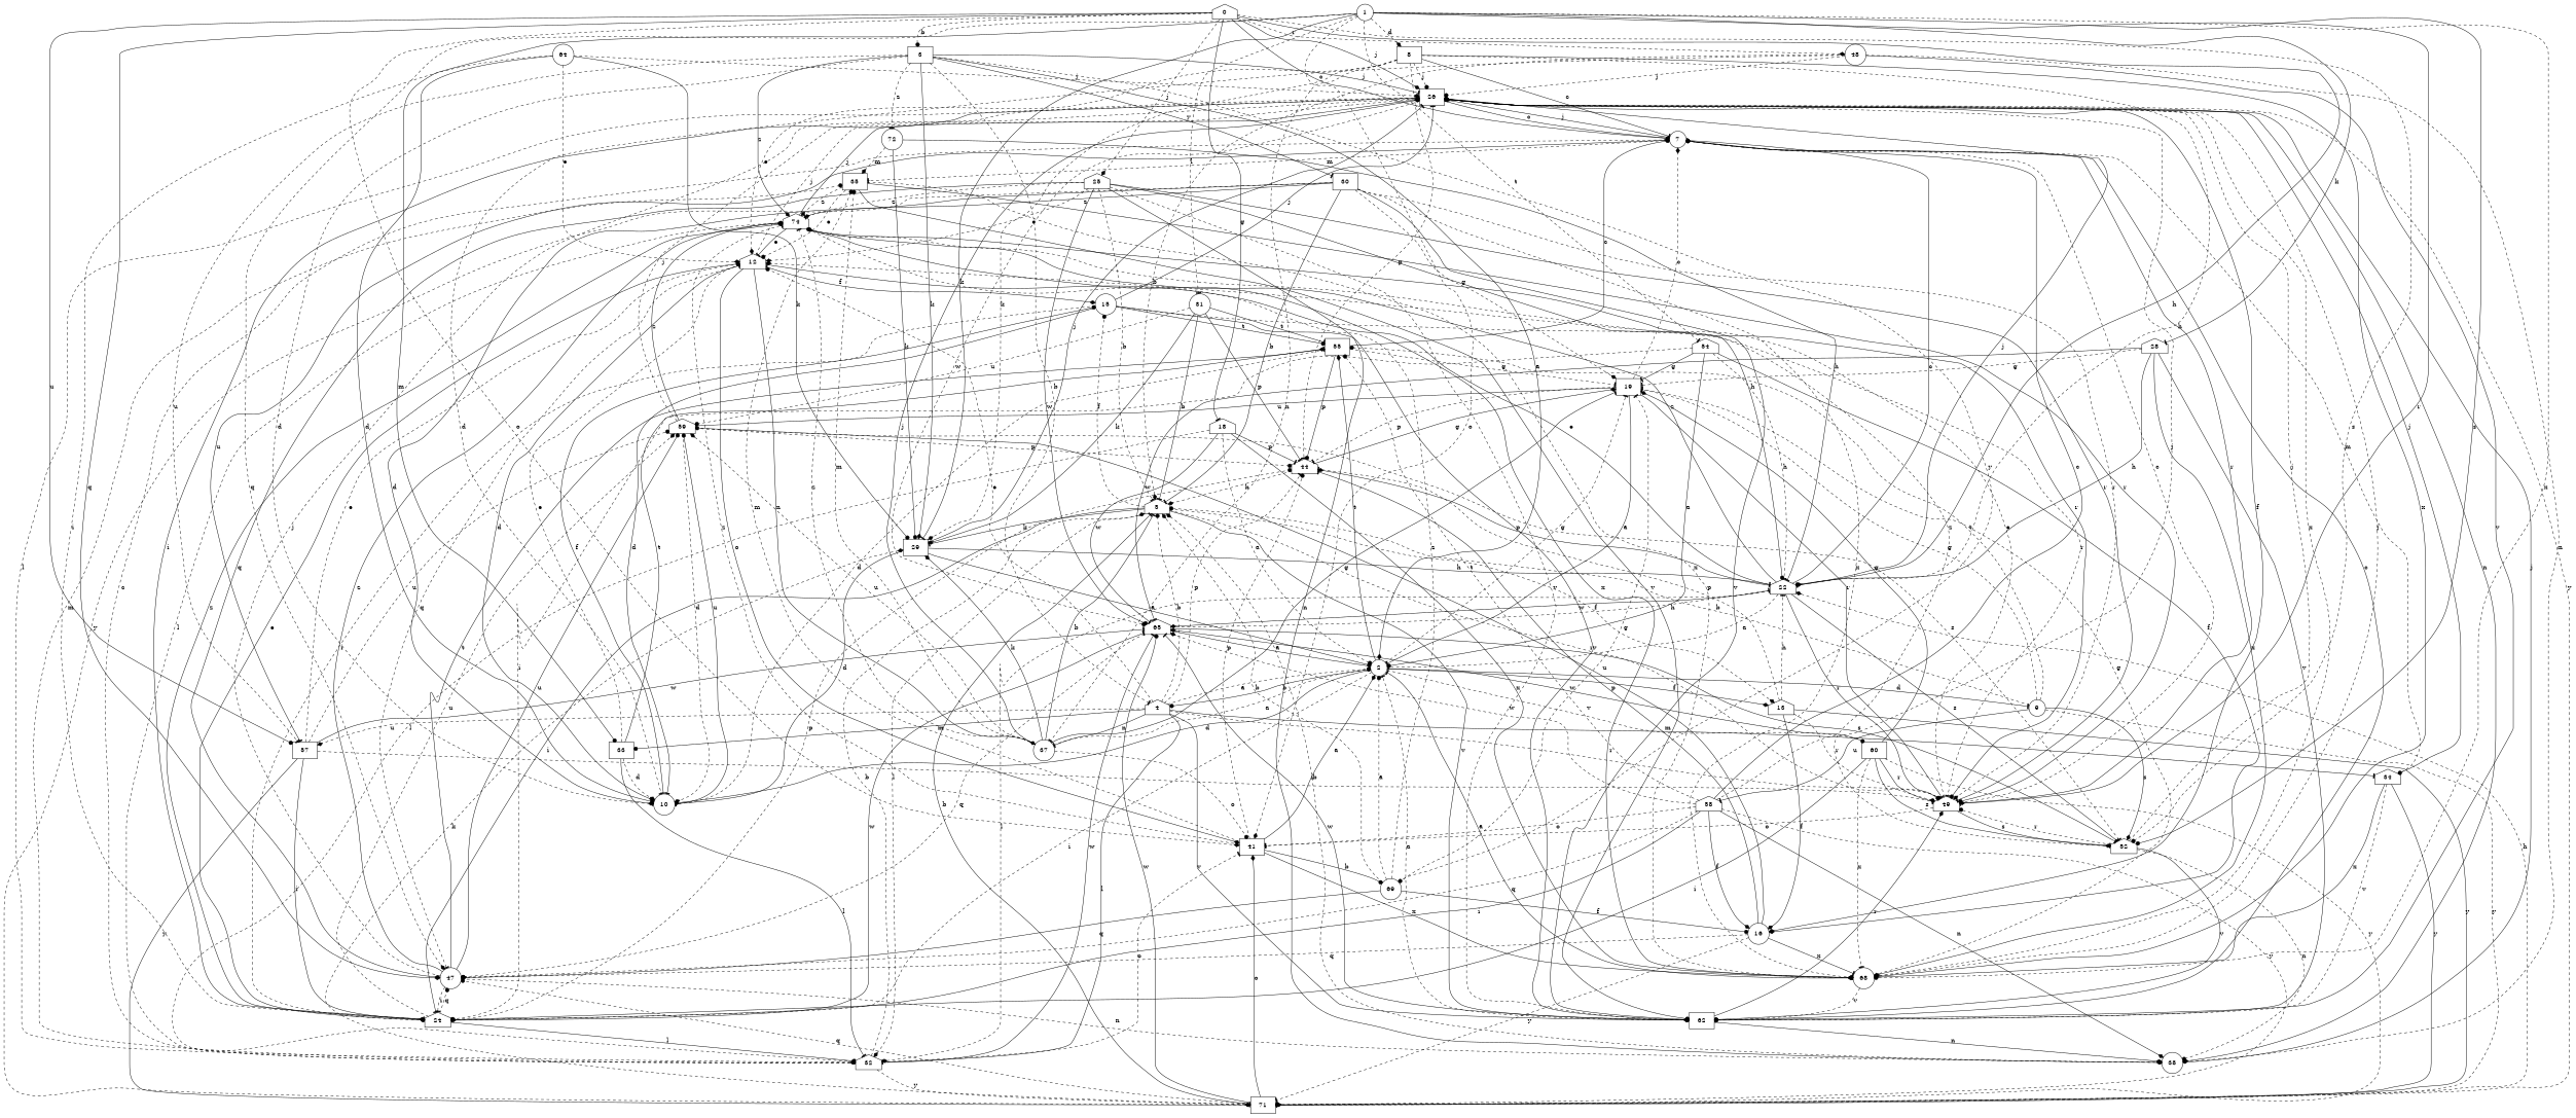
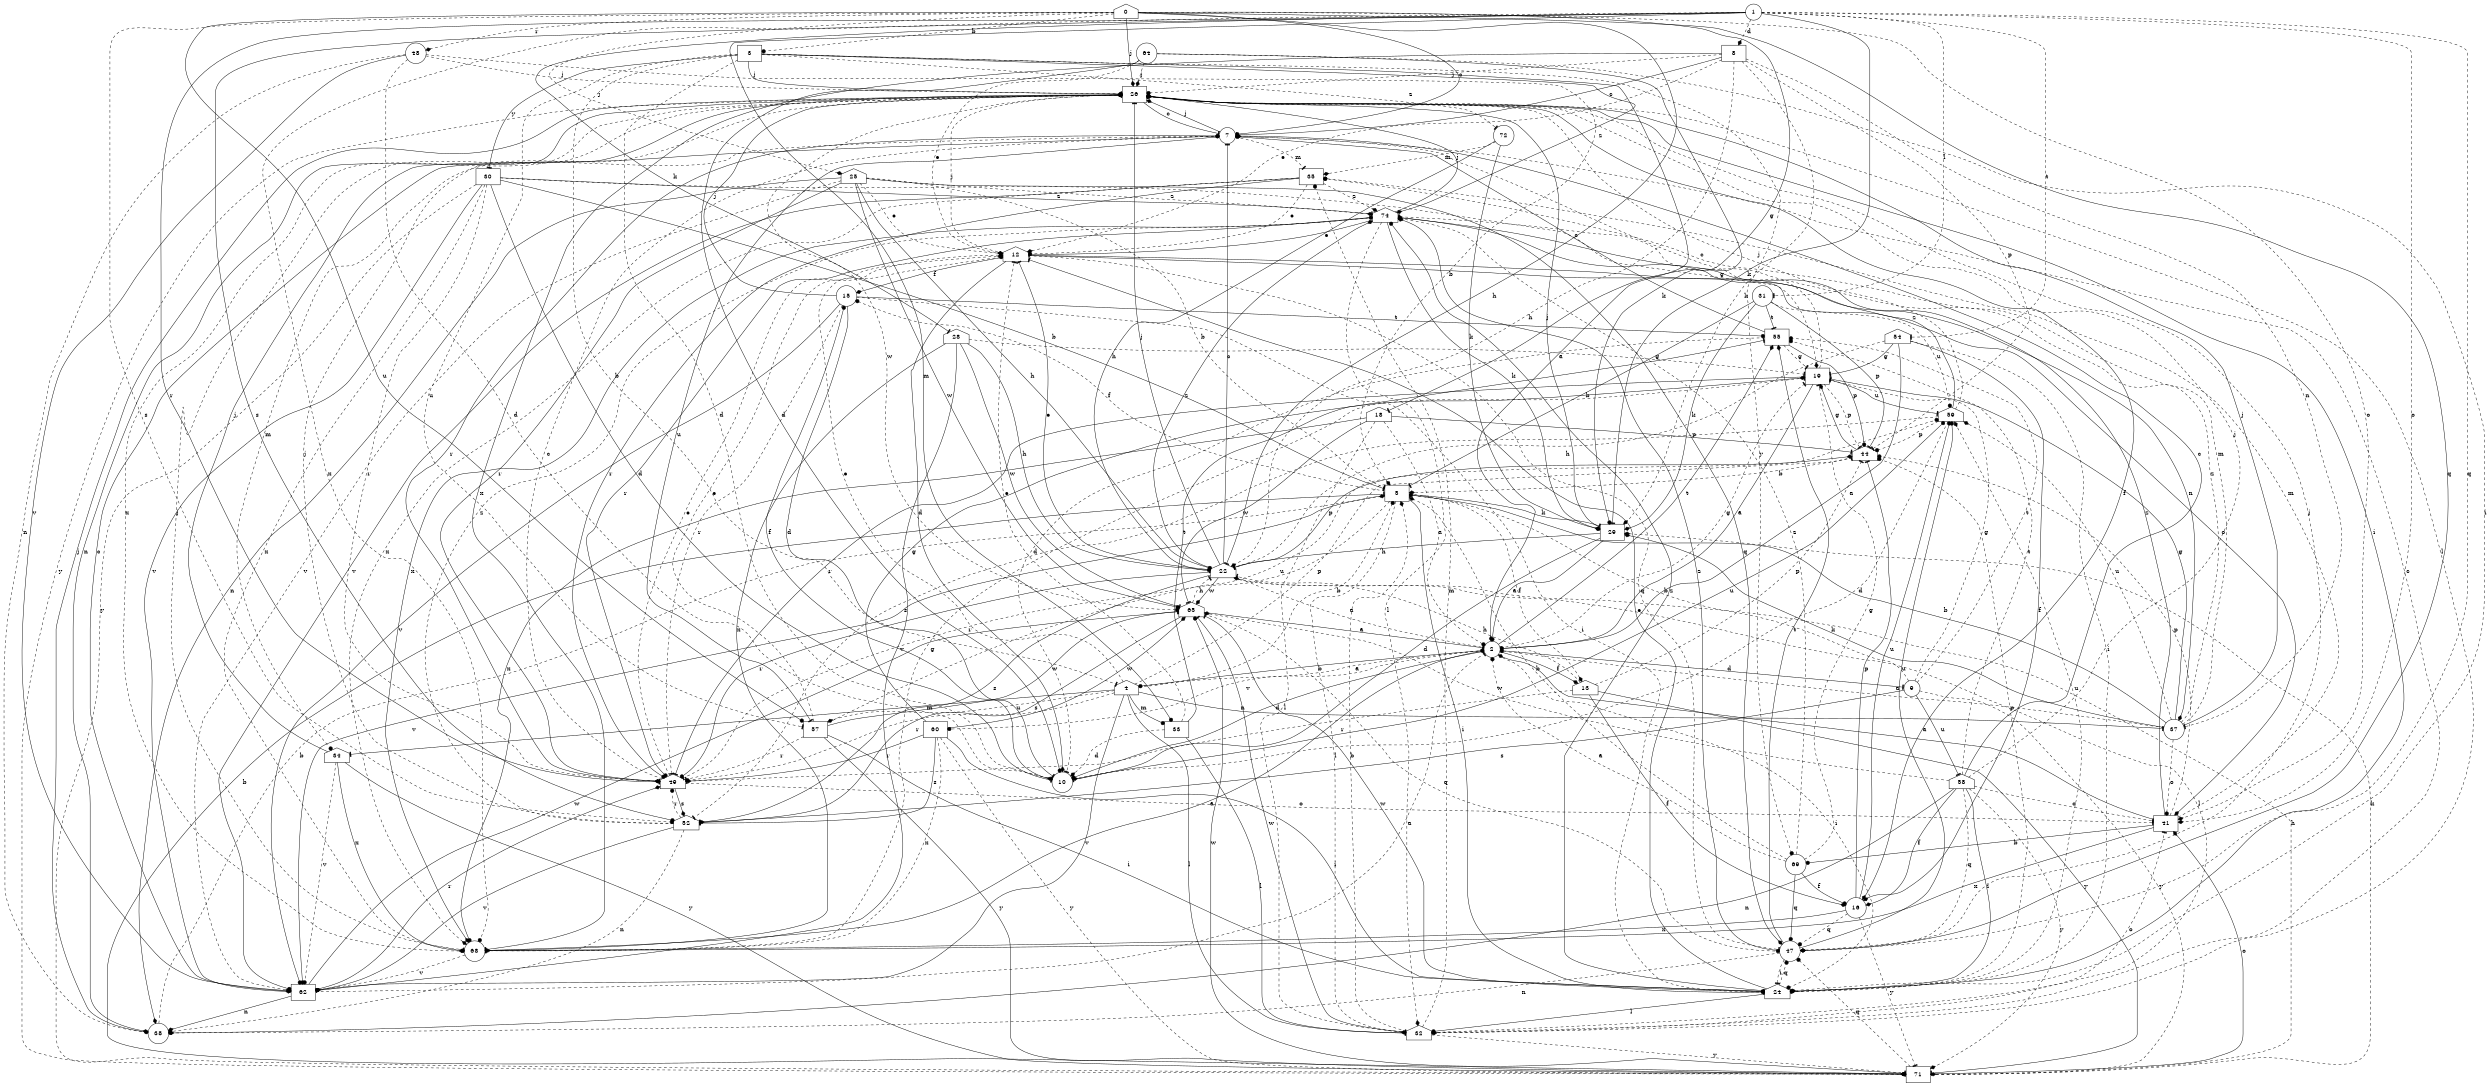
  strict digraph {
    node [shape=house]
    edge [arrowhead=tee style=solid]
    3 [shape=box]
    0
    7 [shape=circle]
    18
    22
    25
    26 [shape=box]
    41 [shape=box]
    47 [shape=circle]
    48 [shape=circle]
    52
    57 [shape=box]
    29 [shape=box]
    2 [shape=circle]
    4
    10 [shape=circle]
    69 [shape=circle]
    n18 [label=30 shape=box]
    72 [shape=circle]
    74
    49
    34
    35 [shape=box]
    68 [shape=circle]
    32
    44
    65
    12
-   5
+   5 [shape=box]
    62 [shape=box]
    38 [shape=circle]
    24
    71 [shape=box]
    16 [shape=circle]
    55 [shape=box]
    59
    1 [shape=circle]
    8 [shape=box]
    28
    31 [shape=circle]
    33 [shape=box]
    54
    37 [shape=circle]
    19 [shape=box]
    9 [shape=circle]
    13
    60 [shape=box]
    58
    15 [shape=circle]
    64 [shape=circle]
    3 -> 26 [label=j]
    3 -> 57 [label=u style=dashed]
-   3 -> 29 [arrowhead=diamond label=k]
+   74 -> 29 [arrowhead=diamond label=k]
    3 -> 2 [arrowhead=diamond label=a]
    3 -> 4 [label=b style=dashed]
    3 -> 10 [arrowhead=diamond label=d style=dashed]
    3 -> 69 [arrowhead=dot label=y style=dashed]
    3 -> n18 [label=y]
    3 -> 72 [label=z style=dashed]
    3 -> 74 [arrowhead=diamond label=z]
    0 -> 3 [arrowhead=dot label=b style=dashed]
    0 -> 7 [arrowhead=dot label=c]
    0 -> 18 [label=g]
    0 -> 22 [label=h]
    0 -> 25 [arrowhead=diamond label=j style=dashed]
    0 -> 26 [arrowhead=diamond label=j]
    0 -> 41 [arrowhead=diamond label=o style=dashed]
    0 -> 47 [arrowhead=diamond label=q]
    0 -> 48 [arrowhead=diamond label=r style=dashed]
    0 -> 52 [arrowhead=dot label=s style=dashed]
    0 -> 57 [arrowhead=dot label=u]
    7 -> 26 [arrowhead=diamond label=j]
    7 -> 57 [label=u]
    7 -> 49 [arrowhead=diamond label=r]
    7 -> 34 [arrowhead=dot label=m style=dashed]
    7 -> 35 [label=m style=dashed]
    18 -> 2 [arrowhead=dot label=a style=dashed]
    18 -> 68 [arrowhead=dot label=x]
    18 -> 32 [label=l style=dashed]
    18 -> 44 [label=p]
    18 -> 65 [label=w]
    22 -> 7 [label=c]
    22 -> 26 [label=j]
    22 -> 52 [label=s]
    22 -> 2 [label=a style=dashed]
    22 -> 74 [arrowhead=diamond label=z]
    22 -> 49 [arrowhead=dot label=r]
    22 -> 32 [arrowhead=diamond label=l style=dashed]
    22 -> 44 [arrowhead=diamond label=p]
    22 -> 65 [arrowhead=diamond label=w]
    22 -> 12 [label=e]
    25 -> 22 [arrowhead=dot label=h]
    25 -> 47 [arrowhead=diamond label=q]
    25 -> 74 [arrowhead=diamond label=z style=dashed]
    25 -> 49 [label=r]
    25 -> 65 [arrowhead=dot label=w]
    25 -> 12 [arrowhead=diamond label=e style=dashed]
    25 -> 5 [label=b style=dashed]
    25 -> 62 [arrowhead=diamond label=v style=dashed]
    25 -> 38 [arrowhead=diamond label=n]
    26 -> 7 [label=c]
    26 -> 68 [arrowhead=diamond label=x style=dashed]
    26 -> 32 [arrowhead=dot label=l style=dashed]
    26 -> 65 [arrowhead=dot label=w style=dashed]
    26 -> 38 [arrowhead=diamond label=n]
    26 -> 24 [label=i]
    26 -> 71 [label=y style=dashed]
    26 -> 16 [arrowhead=diamond label=f]
    41 -> 2 [arrowhead=diamond label=a]
    41 -> 69 [arrowhead=dot label=b]
-   41 -> 74 [label=z style=dashed]
+   41 -> 74 [label=z]
    41 -> 35 [arrowhead=dot label=m style=dashed]
    41 -> 68 [label=x]
    41 -> 44 [arrowhead=dot label=p style=dashed]
    47 -> 26 [arrowhead=dot label=j style=dashed]
    47 -> 74 [arrowhead=diamond label=z]
    47 -> 38 [arrowhead=dot label=n style=dashed]
    47 -> 24 [label=i style=dashed]
    47 -> 55 [arrowhead=diamond label=t]
    47 -> 59 [arrowhead=dot label=u]
    48 -> 26 [arrowhead=dot label=j style=dashed]
    48 -> 10 [label=d style=dashed]
    48 -> 5 [arrowhead=diamond label=b style=dashed]
    48 -> 62 [arrowhead=dot label=v]
    48 -> 38 [arrowhead=dot label=n style=dashed]
    52 -> 26 [arrowhead=dot label=j style=dashed]
    52 -> 74 [arrowhead=dot label=z style=dashed]
    52 -> 49 [arrowhead=dot label=r style=dashed]
    52 -> 62 [arrowhead=dot label=v]
    52 -> 38 [arrowhead=dot label=n style=dashed]
    57 -> 49 [label=r style=dashed]
    57 -> 65 [label=w]
    57 -> 12 [arrowhead=dot label=e style=dashed]
    57 -> 24 [arrowhead=dot label=i]
    57 -> 71 [arrowhead=diamond label=y]
    57 -> 59 [arrowhead=dot label=u style=dashed]
    29 -> 22 [label=h]
    29 -> 26 [label=j]
    29 -> 2 [arrowhead=dot label=a]
    29 -> 10 [label=d]
    2 -> 4 [arrowhead=dot label=b]
    2 -> 10 [arrowhead=dot label=d]
    2 -> 24 [arrowhead=dot label=i style=dashed]
    2 -> 55 [arrowhead=diamond label=t]
    2 -> 19 [label=g style=dashed]
    2 -> 9 [label=d]
    2 -> 13 [arrowhead=diamond label=f]
    2 -> 60 [arrowhead=dot label=v style=dashed]
    4 -> 57 [arrowhead=diamond label=u style=dashed]
    4 -> 2 [arrowhead=dot label=a style=dashed]
    4 -> 49 [arrowhead=dot label=r style=dashed]
    4 -> 34 [label=m]
    4 -> 32 [label=l]
    4 -> 44 [label=p style=dashed]
    4 -> 12 [arrowhead=dot label=e style=dashed]
    4 -> 5 [arrowhead=dot label=b style=dashed]
    4 -> 62 [arrowhead=diamond label=v]
    4 -> 33 [arrowhead=dot label=m]
    4 -> 37 [label=n]
    10 -> 59 [arrowhead=dot label=u]
    10 -> 15 [arrowhead=dot label=f]
    69 -> 47 [arrowhead=dot label=q]
    69 -> 2 [arrowhead=dot label=a style=dashed]
    69 -> 74 [arrowhead=diamond label=z style=dashed]
    69 -> 5 [arrowhead=diamond label=b style=dashed]
    69 -> 16 [arrowhead=dot label=f]
    69 -> 19 [label=g style=dashed]
    n18 -> 10 [label=d]
    n18 -> 74 [label=z]
    n18 -> 49 [arrowhead=diamond label=r style=dashed]
    n18 -> 68 [label=x style=dashed]
    n18 -> 5 [label=b]
    n18 -> 62 [arrowhead=diamond label=v]
    n18 -> 71 [arrowhead=diamond label=y style=dashed]
    n18 -> 19 [arrowhead=diamond label=g style=dashed]
    72 -> 22 [label=h]
    72 -> 29 [arrowhead=dot label=k]
    72 -> 35 [arrowhead=diamond label=m style=dashed]
    74 -> 26 [arrowhead=diamond label=j]
    74 -> 49 [arrowhead=dot label=r]
    74 -> 68 [arrowhead=diamond label=x]
    74 -> 32 [arrowhead=diamond label=l style=dashed]
    74 -> 12 [label=e]
    49 -> 7 [arrowhead=dot label=c style=dashed]
    49 -> 41 [label=o style=dashed]
    49 -> 52 [arrowhead=diamond label=s]
    49 -> 12 [arrowhead=diamond label=e style=dashed]
    34 -> 26 [label=j]
    34 -> 68 [arrowhead=dot label=x]
    34 -> 62 [arrowhead=dot label=v style=dashed]
    34 -> 71 [arrowhead=diamond label=y]
    35 -> 74 [arrowhead=diamond label=z style=dashed]
    35 -> 49 [arrowhead=dot label=r]
    35 -> 68 [arrowhead=diamond label=x style=dashed]
    35 -> 12 [arrowhead=dot label=e style=dashed]
    35 -> 62 [arrowhead=dot label=v]
    68 -> 26 [arrowhead=dot label=j style=dashed]
    68 -> 2 [label=a]
    68 -> 62 [arrowhead=dot label=v style=dashed]
    68 -> 19 [label=g style=dashed]
    32 -> 7 [arrowhead=diamond label=c style=dashed]
    32 -> 41 [label=o style=dashed]
    32 -> 35 [arrowhead=dot label=m style=dashed]
    32 -> 65 [label=w]
    32 -> 5 [arrowhead=diamond label=b style=dashed]
    32 -> 71 [label=y style=dashed]
    44 -> 5 [arrowhead=diamond label=b style=dashed]
    44 -> 19 [arrowhead=diamond label=g]
    65 -> 22 [label=h style=dashed]
    65 -> 47 [arrowhead=dot label=q style=dashed]
    65 -> 52 [label=s]
    65 -> 2 [label=a]
    12 -> 26 [label=j style=dashed]
    12 -> 41 [arrowhead=diamond label=o]
    12 -> 47 [label=q style=dashed]
    12 -> 10 [arrowhead=diamond label=d]
    12 -> 37 [arrowhead=diamond label=n]
    12 -> 15 [arrowhead=diamond label=f]
    5 -> 29 [label=k]
    5 -> 49 [label=r style=dashed]
    5 -> 32 [arrowhead=diamond label=l style=dashed]
    5 -> 62 [arrowhead=dot label=v]
    5 -> 24 [label=i]
    5 -> 13 [arrowhead=diamond label=f style=dashed]
    5 -> 15 [arrowhead=dot label=f style=dashed]
    62 -> 7 [arrowhead=dot label=c]
    62 -> 2 [label=a style=dashed]
    62 -> 49 [arrowhead=diamond label=r]
    62 -> 65 [label=w]
    62 -> 38 [arrowhead=diamond label=n]
    38 -> 26 [arrowhead=diamond label=j]
    38 -> 5 [arrowhead=diamond label=b style=dashed]
    24 -> 47 [arrowhead=dot label=q style=dashed]
    24 -> 74 [arrowhead=dot label=z]
    24 -> 32 [arrowhead=dot label=l]
    24 -> 44 [arrowhead=dot label=p style=dashed]
    24 -> 65 [label=w]
    24 -> 12 [label=e]
    24 -> 59 [arrowhead=diamond label=u style=dashed]
    71 -> 22 [arrowhead=diamond label=h style=dashed]
    71 -> 41 [arrowhead=diamond label=o]
    71 -> 47 [arrowhead=dot label=q style=dashed]
    71 -> 29 [arrowhead=diamond label=k style=dashed]
    71 -> 65 [arrowhead=dot label=w]
    71 -> 5 [label=b]
    16 -> 47 [arrowhead=dot label=q style=dashed]
    16 -> 68 [label=x]
    16 -> 44 [label=p]
    16 -> 71 [label=y style=dashed]
    16 -> 59 [arrowhead=dot label=u]
    55 -> 7 [arrowhead=dot label=c]
    55 -> 10 [label=d style=dashed]
    55 -> 44 [arrowhead=dot label=p]
    55 -> 19 [label=g style=dashed]
    59 -> 26 [label=j style=dashed]
    59 -> 52 [label=s style=dashed]
    59 -> 10 [arrowhead=diamond label=d style=dashed]
    59 -> 74 [arrowhead=dot label=z]
    59 -> 44 [arrowhead=dot label=p style=dashed]
    1 -> 41 [arrowhead=diamond label=o style=dashed]
    1 -> 47 [arrowhead=diamond label=q style=dashed]
    1 -> 52 [arrowhead=dot label=s]
    1 -> 29 [label=k]
    1 -> 49 [label=r]
    1 -> 68 [arrowhead=dot label=x style=dashed]
    1 -> 8 [arrowhead=diamond label=d style=dashed]
    1 -> 28 [label=k]
    1 -> 31 [label=l style=dashed]
    1 -> 33 [arrowhead=dot label=m]
    1 -> 54 [label=t style=dashed]
    8 -> 7 [label=c]
    8 -> 22 [arrowhead=diamond label=h style=dashed]
    8 -> 26 [arrowhead=dot label=j style=dashed]
    8 -> 29 [arrowhead=diamond label=k style=dashed]
    8 -> 68 [label=x]
    8 -> 44 [label=p style=dashed]
    8 -> 12 [arrowhead=diamond label=e style=dashed]
    8 -> 37 [label=n style=dashed]
    28 -> 22 [arrowhead=dot label=h]
    28 -> 68 [arrowhead=diamond label=x]
    28 -> 65 [label=w]
    28 -> 62 [label=v]
    28 -> 19 [label=g style=dashed]
    31 -> 29 [arrowhead=diamond label=k]
    31 -> 44 [label=p]
    31 -> 5 [label=b]
    31 -> 55 [label=t]
    31 -> 59 [arrowhead=dot label=u style=dashed]
    33 -> 10 [arrowhead=diamond label=d style=dashed]
    33 -> 32 [label=l]
    33 -> 12 [label=e style=dashed]
    33 -> 55 [label=t]
    54 -> 22 [label=h style=dashed]
    54 -> 2 [arrowhead=dot label=a]
    54 -> 24 [arrowhead=dot label=i style=dashed]
    54 -> 16 [arrowhead=diamond label=f]
    54 -> 19 [label=g]
    37 -> 26 [arrowhead=dot label=j]
    37 -> 41 [arrowhead=dot label=o style=dashed]
    37 -> 29 [arrowhead=diamond label=k]
    37 -> 2 [arrowhead=dot label=a style=dashed]
    37 -> 74 [label=z style=dashed]
    37 -> 35 [arrowhead=dot label=m style=dashed]
    37 -> 5 [label=b]
    37 -> 59 [arrowhead=diamond label=u style=dashed]
    37 -> 19 [label=g]
    19 -> 7 [arrowhead=diamond label=c style=dashed]
    19 -> 2 [label=a]
    19 -> 49 [label=r]
    19 -> 44 [label=p style=dashed]
    19 -> 59 [label=u]
    9 -> 52 [arrowhead=diamond label=s]
    9 -> 5 [arrowhead=dot label=b style=dashed]
    9 -> 71 [arrowhead=diamond label=y style=dashed]
    9 -> 55 [arrowhead=dot label=t style=dashed]
    9 -> 19 [label=g style=dashed]
    9 -> 58 [label=u]
    13 -> 22 [label=h style=dashed]
    13 -> 49 [arrowhead=diamond label=r style=dashed]
    13 -> 44 [label=p style=dashed]
    13 -> 71 [label=y]
    13 -> 16 [arrowhead=diamond label=f]
    60 -> 52 [label=s]
    60 -> 49 [label=r]
    60 -> 68 [label=x style=dashed]
    60 -> 65 [arrowhead=diamond label=w]
    60 -> 24 [label=i]
    60 -> 71 [arrowhead=dot label=y style=dashed]
    60 -> 19 [arrowhead=diamond label=g]
    58 -> 7 [arrowhead=dot label=c]
    58 -> 26 [arrowhead=dot label=j style=dashed]
    58 -> 41 [label=o style=dashed]
    58 -> 47 [arrowhead=diamond label=q style=dashed]
    58 -> 65 [arrowhead=diamond label=w style=dashed]
    58 -> 38 [arrowhead=diamond label=n]
    58 -> 24 [arrowhead=diamond label=i]
    58 -> 71 [arrowhead=diamond label=y style=dashed]
    58 -> 16 [arrowhead=diamond label=f]
    58 -> 55 [arrowhead=dot label=t style=dashed]
    15 -> 26 [label=j]
    15 -> 10 [label=d]
    15 -> 49 [label=r style=dashed]
    15 -> 62 [arrowhead=dot label=v]
    15 -> 24 [arrowhead=dot label=i style=dashed]
    15 -> 55 [arrowhead=dot label=t]
    64 -> 26 [arrowhead=diamond label=j style=dashed]
    64 -> 29 [arrowhead=dot label=k]
    64 -> 10 [arrowhead=dot label=d]
    64 -> 12 [arrowhead=diamond label=e style=dashed]
    64 -> 24 [arrowhead=diamond label=i style=dashed]
  }
